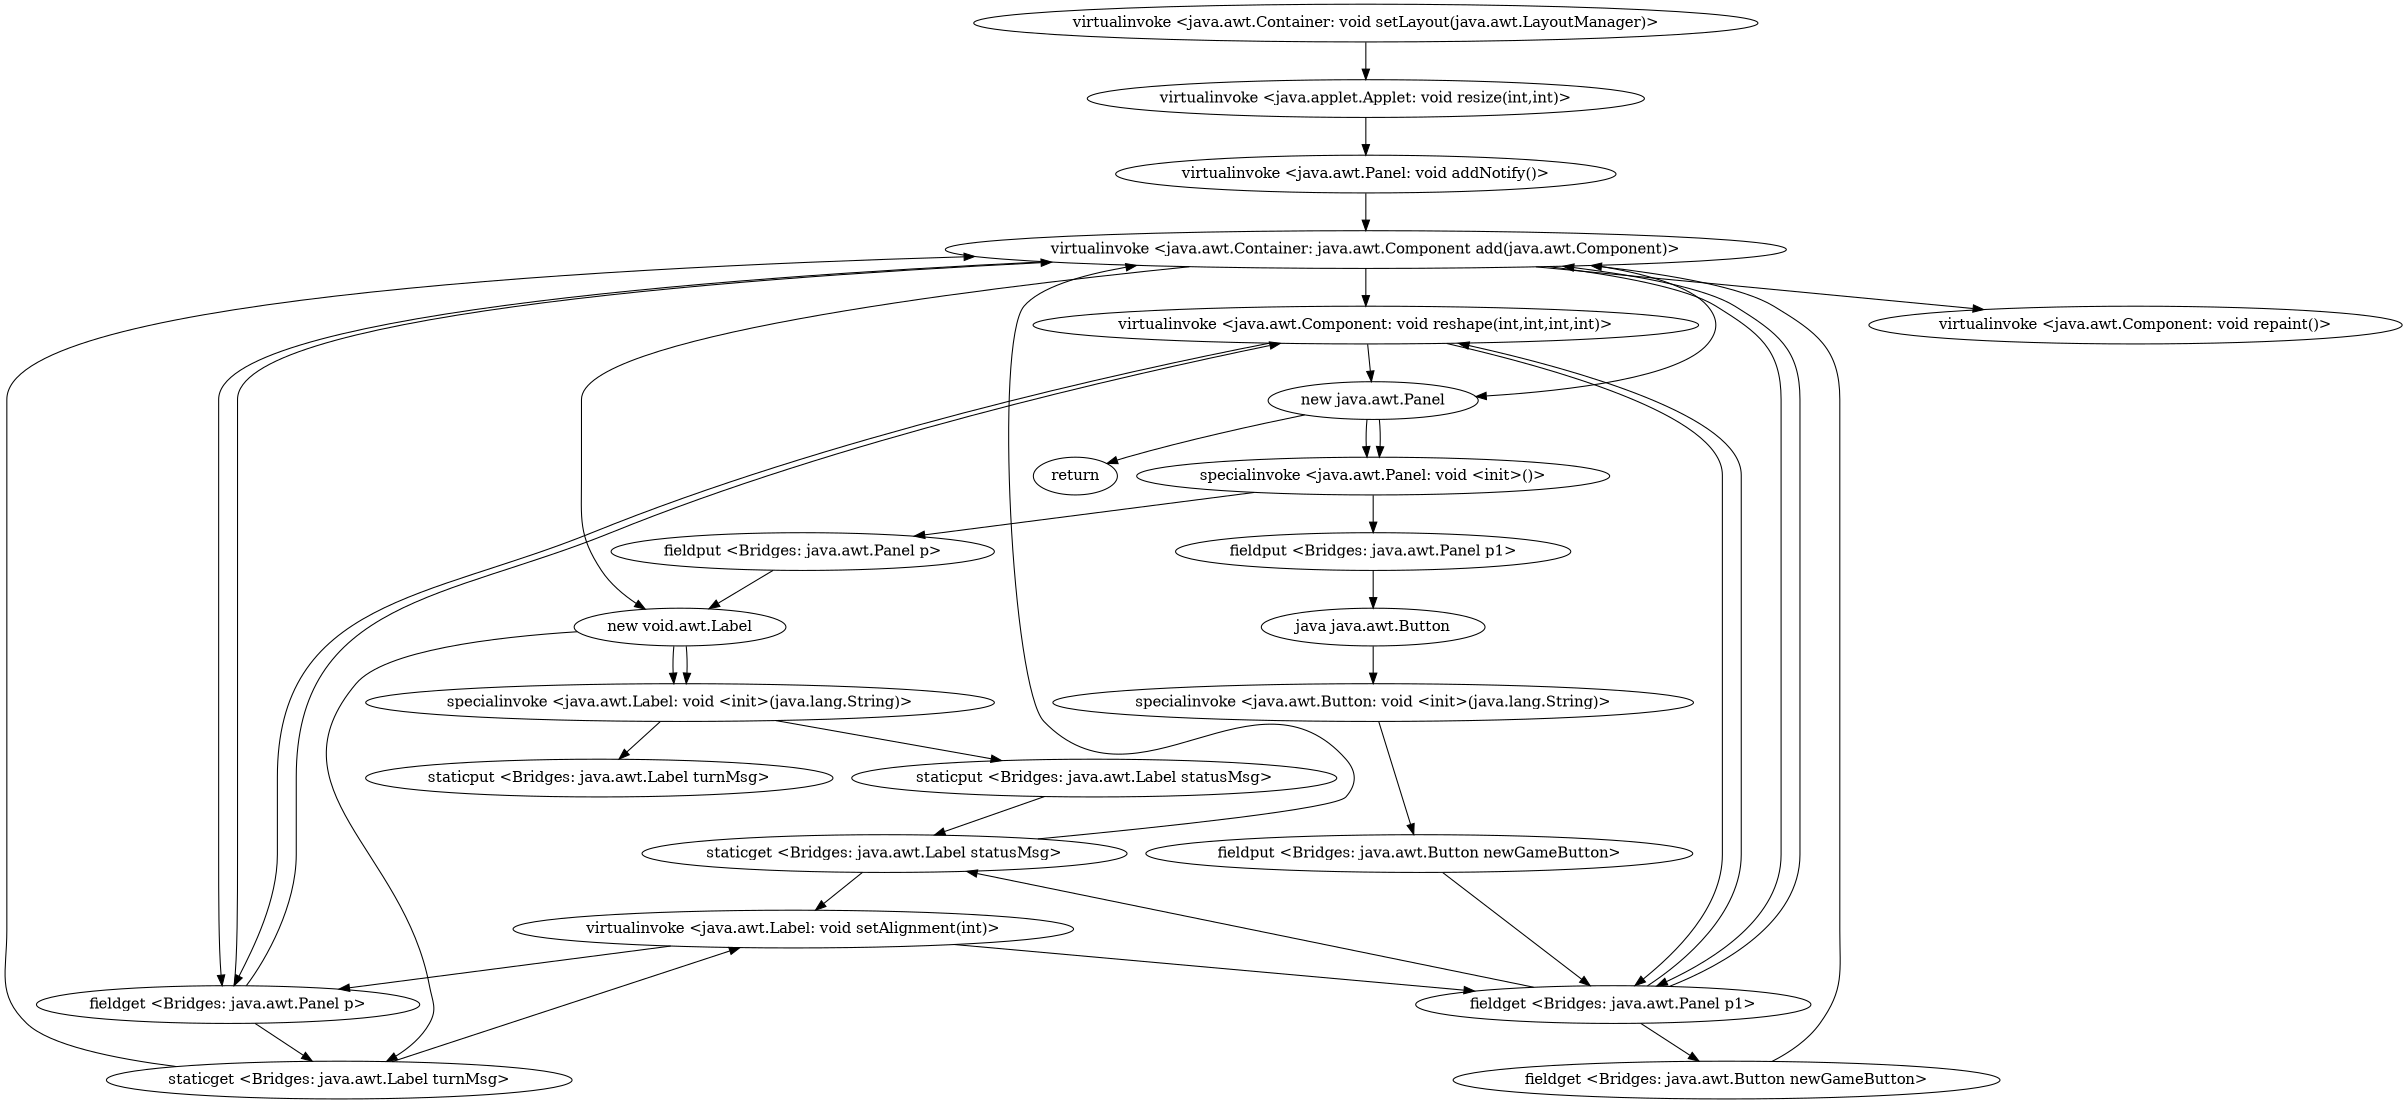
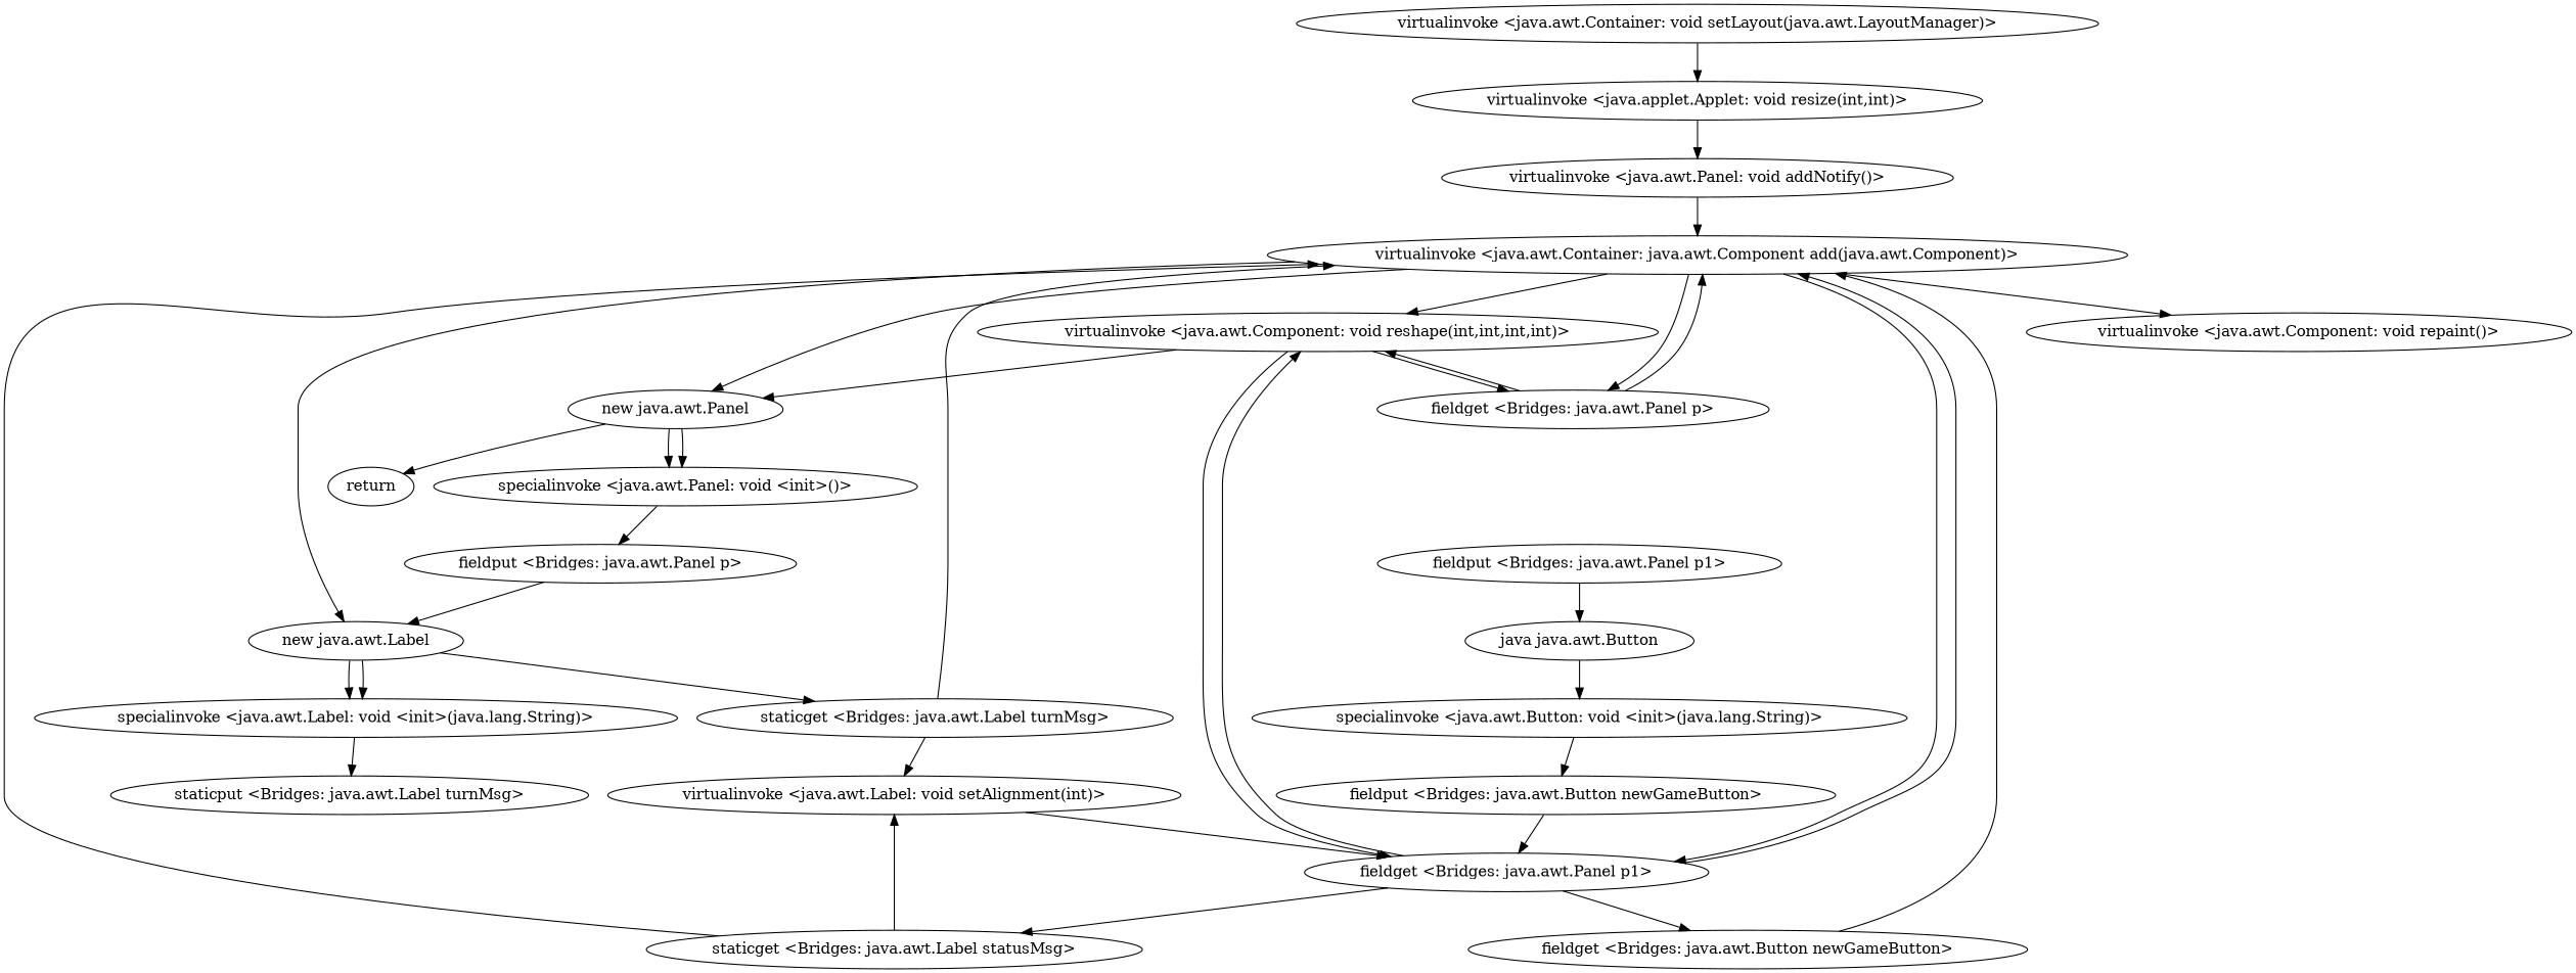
  digraph {
    "virtualinvoke <java.awt.Container: void setLayout(java.awt.LayoutManager)>"
    "virtualinvoke <java.applet.Applet: void resize(int,int)>"
    "virtualinvoke <java.awt.Panel: void addNotify()>"
    "virtualinvoke <java.awt.Container: java.awt.Component add(java.awt.Component)>"
    "virtualinvoke <java.awt.Component: void reshape(int,int,int,int)>"
    "new java.awt.Panel"
-   "new java.awt.Label" [label="new void.awt.Label"]
+   "new java.awt.Label"
    "fieldget <Bridges: java.awt.Panel p>"
    "fieldget <Bridges: java.awt.Panel p1>"
    "virtualinvoke <java.awt.Component: void repaint()>"
    "specialinvoke <java.awt.Panel: void <init>()>"
    return
    "specialinvoke <java.awt.Label: void <init>(java.lang.String)>"
    "staticget <Bridges: java.awt.Label turnMsg>"
    "fieldget <Bridges: java.awt.Button newGameButton>"
    "staticget <Bridges: java.awt.Label statusMsg>"
    "fieldput <Bridges: java.awt.Panel p>"
    "fieldput <Bridges: java.awt.Panel p1>"
    n19 [label="java java.awt.Button"]
    "staticput <Bridges: java.awt.Label turnMsg>"
-   "staticput <Bridges: java.awt.Label statusMsg>"
    "virtualinvoke <java.awt.Label: void setAlignment(int)>"
    "specialinvoke <java.awt.Button: void <init>(java.lang.String)>"
    "fieldput <Bridges: java.awt.Button newGameButton>"
    "virtualinvoke <java.awt.Container: void setLayout(java.awt.LayoutManager)>" -> "virtualinvoke <java.applet.Applet: void resize(int,int)>"
    "virtualinvoke <java.applet.Applet: void resize(int,int)>" -> "virtualinvoke <java.awt.Panel: void addNotify()>"
    "virtualinvoke <java.awt.Panel: void addNotify()>" -> "virtualinvoke <java.awt.Container: java.awt.Component add(java.awt.Component)>"
    "virtualinvoke <java.awt.Container: java.awt.Component add(java.awt.Component)>" -> "virtualinvoke <java.awt.Component: void reshape(int,int,int,int)>"
    "virtualinvoke <java.awt.Container: java.awt.Component add(java.awt.Component)>" -> "new java.awt.Panel"
    "virtualinvoke <java.awt.Container: java.awt.Component add(java.awt.Component)>" -> "new java.awt.Label"
    "virtualinvoke <java.awt.Container: java.awt.Component add(java.awt.Component)>" -> "fieldget <Bridges: java.awt.Panel p>"
    "virtualinvoke <java.awt.Container: java.awt.Component add(java.awt.Component)>" -> "fieldget <Bridges: java.awt.Panel p1>"
    "virtualinvoke <java.awt.Container: java.awt.Component add(java.awt.Component)>" -> "virtualinvoke <java.awt.Component: void repaint()>"
    "virtualinvoke <java.awt.Component: void reshape(int,int,int,int)>" -> "new java.awt.Panel"
    "virtualinvoke <java.awt.Component: void reshape(int,int,int,int)>" -> "fieldget <Bridges: java.awt.Panel p>"
    "virtualinvoke <java.awt.Component: void reshape(int,int,int,int)>" -> "fieldget <Bridges: java.awt.Panel p1>"
    "new java.awt.Panel" -> "specialinvoke <java.awt.Panel: void <init>()>"
    "new java.awt.Panel" -> "specialinvoke <java.awt.Panel: void <init>()>"
    "new java.awt.Panel" -> return
    "new java.awt.Label" -> "specialinvoke <java.awt.Label: void <init>(java.lang.String)>"
    "new java.awt.Label" -> "specialinvoke <java.awt.Label: void <init>(java.lang.String)>"
    "new java.awt.Label" -> "staticget <Bridges: java.awt.Label turnMsg>"
    "fieldget <Bridges: java.awt.Panel p>" -> "virtualinvoke <java.awt.Container: java.awt.Component add(java.awt.Component)>"
    "fieldget <Bridges: java.awt.Panel p>" -> "virtualinvoke <java.awt.Component: void reshape(int,int,int,int)>"
-   "fieldget <Bridges: java.awt.Panel p>" -> "staticget <Bridges: java.awt.Label turnMsg>"
    "fieldget <Bridges: java.awt.Panel p1>" -> "virtualinvoke <java.awt.Container: java.awt.Component add(java.awt.Component)>"
    "fieldget <Bridges: java.awt.Panel p1>" -> "virtualinvoke <java.awt.Component: void reshape(int,int,int,int)>"
    "fieldget <Bridges: java.awt.Panel p1>" -> "fieldget <Bridges: java.awt.Button newGameButton>"
    "fieldget <Bridges: java.awt.Panel p1>" -> "staticget <Bridges: java.awt.Label statusMsg>"
    "specialinvoke <java.awt.Panel: void <init>()>" -> "fieldput <Bridges: java.awt.Panel p>"
-   "specialinvoke <java.awt.Panel: void <init>()>" -> "fieldput <Bridges: java.awt.Panel p1>"
    "specialinvoke <java.awt.Label: void <init>(java.lang.String)>" -> "staticput <Bridges: java.awt.Label turnMsg>"
-   "specialinvoke <java.awt.Label: void <init>(java.lang.String)>" -> "staticput <Bridges: java.awt.Label statusMsg>"
    "staticget <Bridges: java.awt.Label turnMsg>" -> "virtualinvoke <java.awt.Container: java.awt.Component add(java.awt.Component)>"
    "staticget <Bridges: java.awt.Label turnMsg>" -> "virtualinvoke <java.awt.Label: void setAlignment(int)>"
    "fieldget <Bridges: java.awt.Button newGameButton>" -> "virtualinvoke <java.awt.Container: java.awt.Component add(java.awt.Component)>"
    "staticget <Bridges: java.awt.Label statusMsg>" -> "virtualinvoke <java.awt.Container: java.awt.Component add(java.awt.Component)>"
    "staticget <Bridges: java.awt.Label statusMsg>" -> "virtualinvoke <java.awt.Label: void setAlignment(int)>"
    "fieldput <Bridges: java.awt.Panel p>" -> "new java.awt.Label"
    "fieldput <Bridges: java.awt.Panel p1>" -> n19
    n19 -> "specialinvoke <java.awt.Button: void <init>(java.lang.String)>"
-   "staticput <Bridges: java.awt.Label statusMsg>" -> "staticget <Bridges: java.awt.Label statusMsg>"
-   "virtualinvoke <java.awt.Label: void setAlignment(int)>" -> "fieldget <Bridges: java.awt.Panel p>"
    "virtualinvoke <java.awt.Label: void setAlignment(int)>" -> "fieldget <Bridges: java.awt.Panel p1>"
    "specialinvoke <java.awt.Button: void <init>(java.lang.String)>" -> "fieldput <Bridges: java.awt.Button newGameButton>"
    "fieldput <Bridges: java.awt.Button newGameButton>" -> "fieldget <Bridges: java.awt.Panel p1>"
  }
